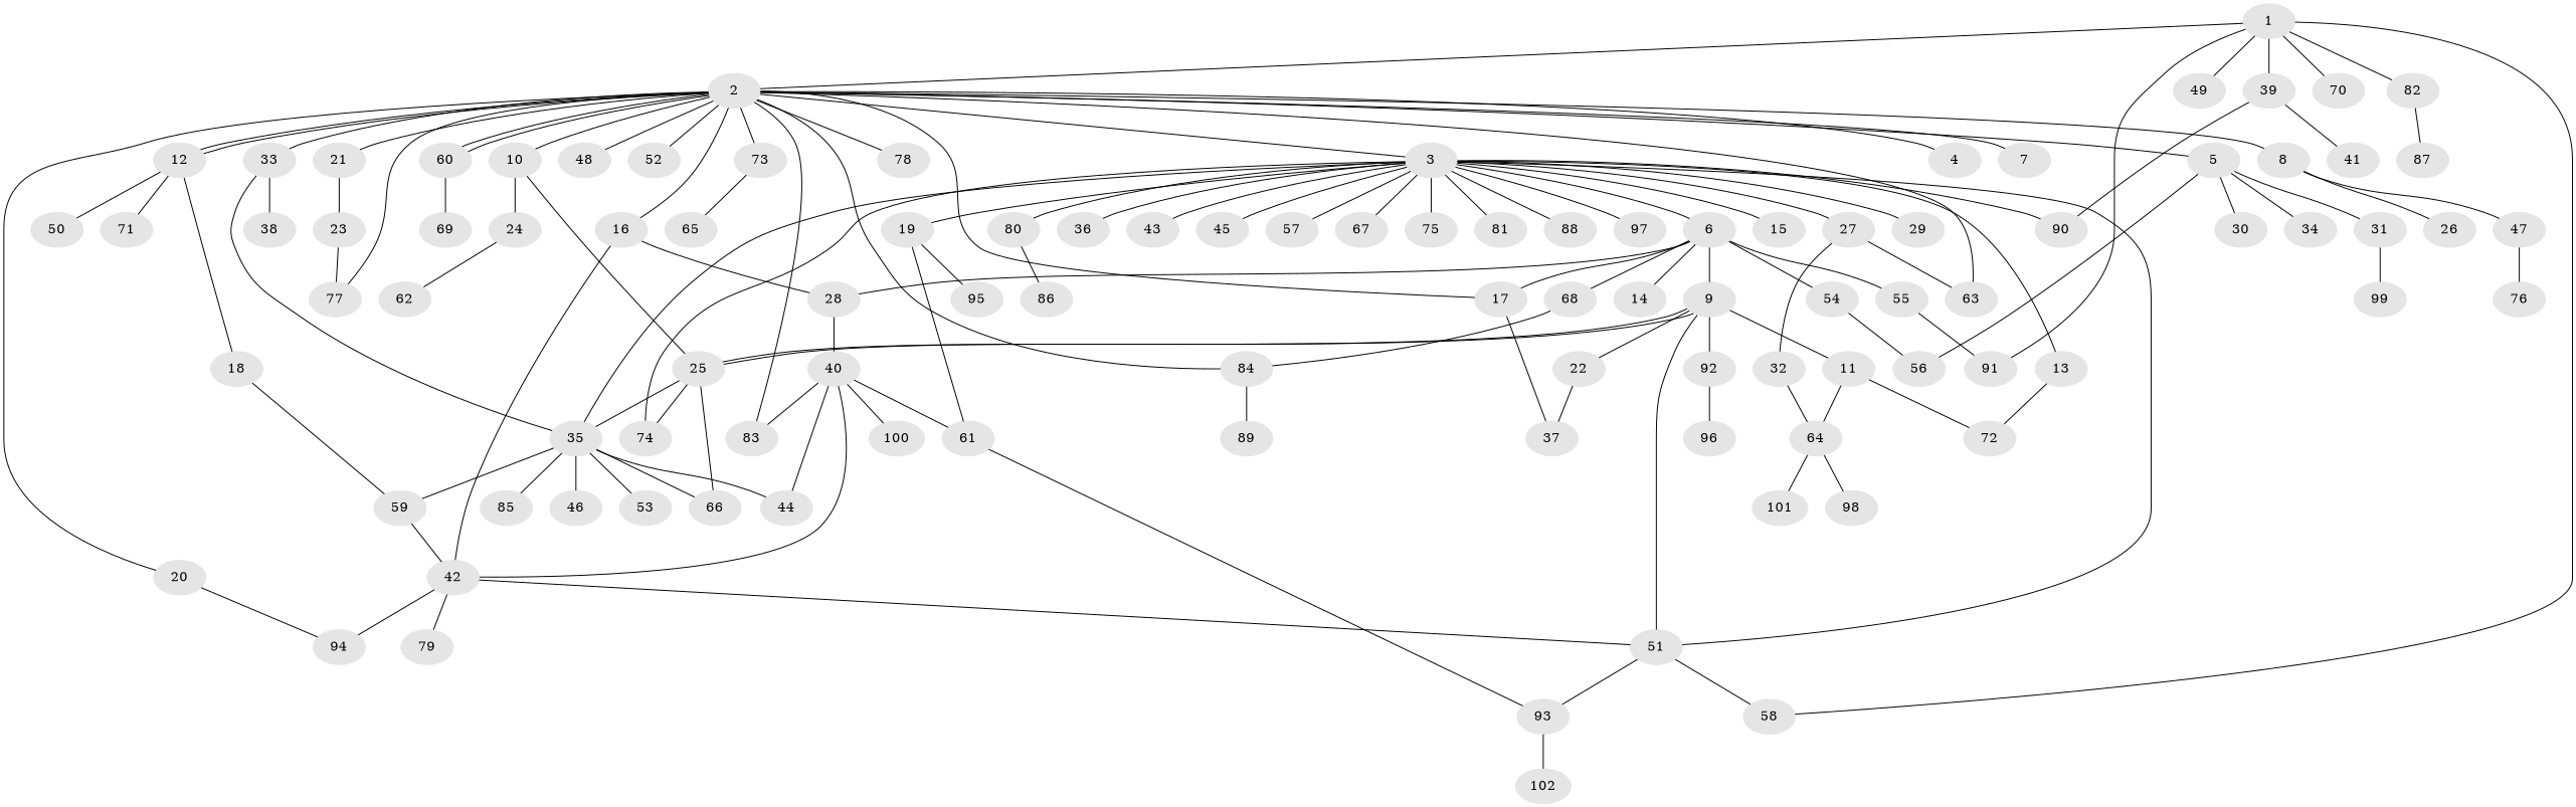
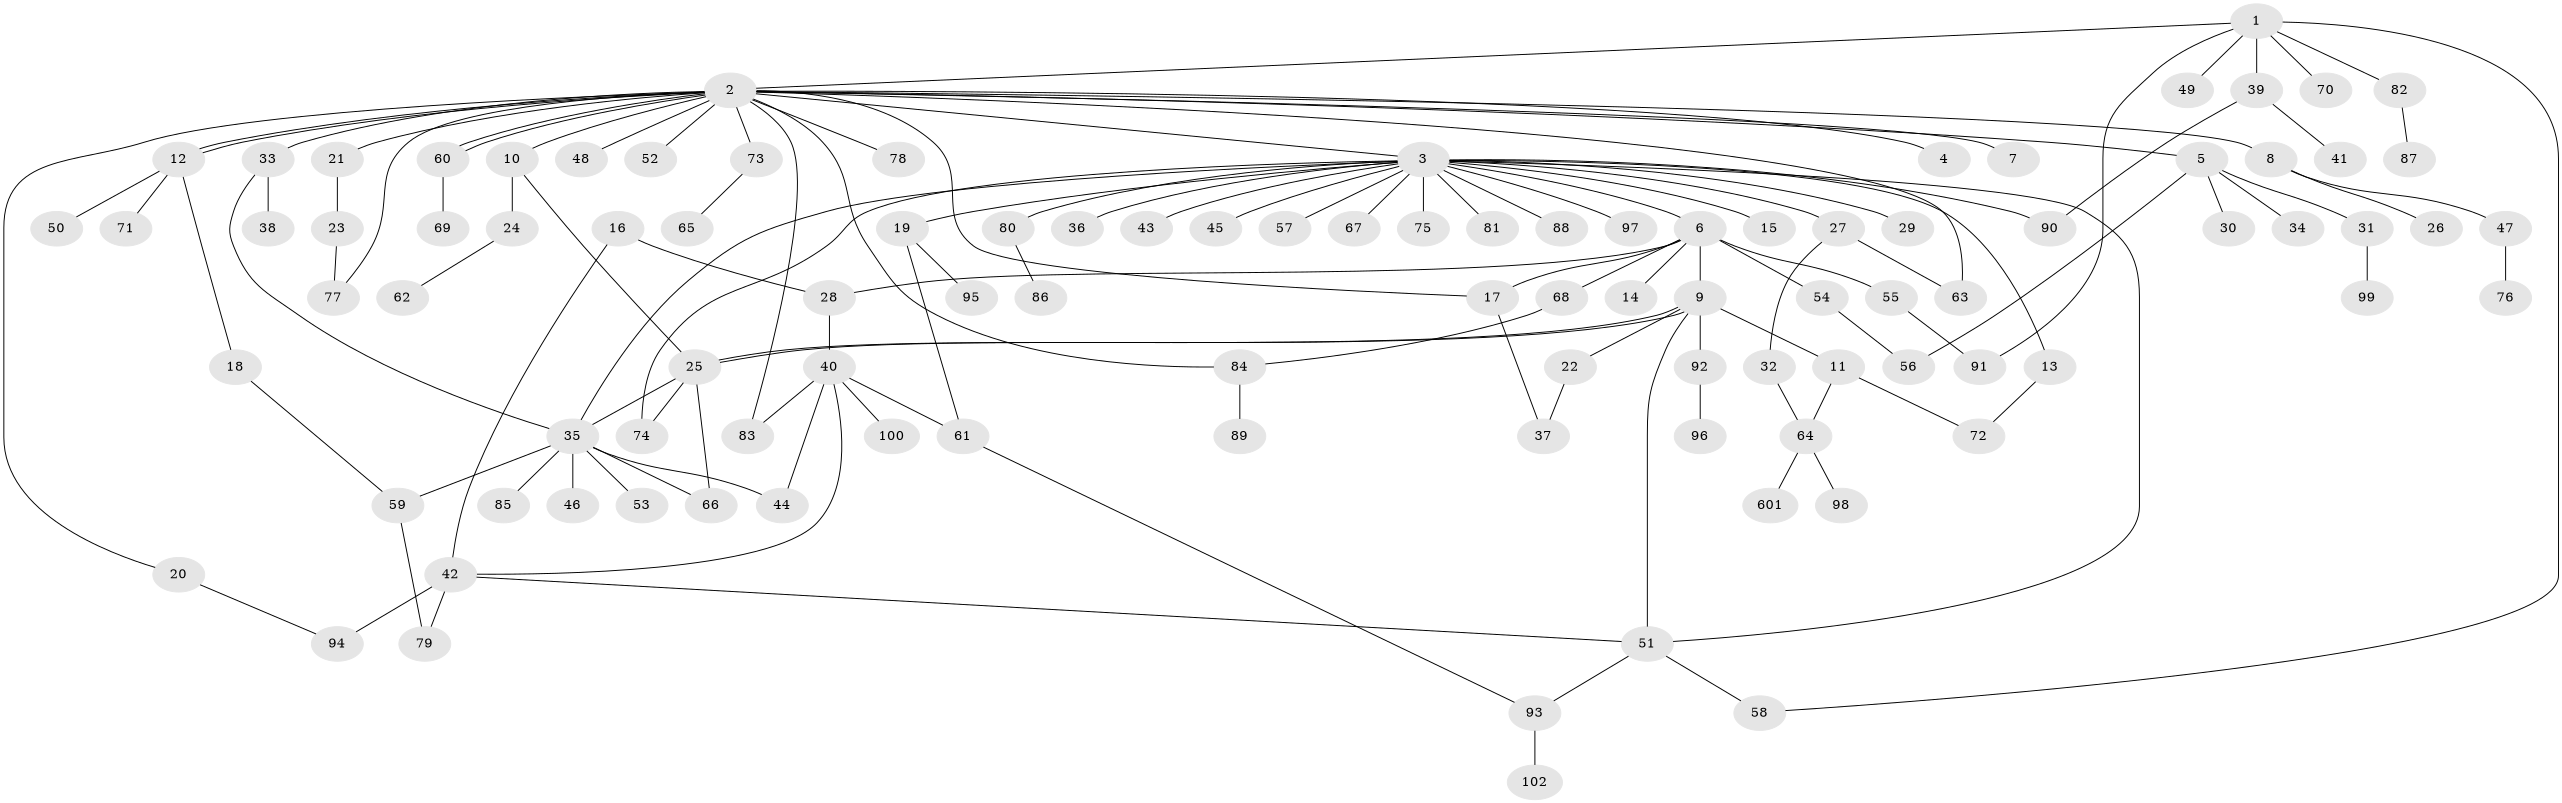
  graph {
    node [color=gray90 style=filled]
    1
    2
    39
    49
    58
    70
    82
    91
    3
    4
    5
    7
    8
    10
    12
    16
    17
    20
    21
    33
    48
    52
    60
    63
    73
    77
    78
    83
    84
    90
    41
    87
    6
    13
    15
    19
    27
    29
    35
    36
    43
    45
    51
    57
    67
    74
    75
    80
    81
    88
    97
    30
    31
    34
    56
    26
    47
    25
    24
    18
    50
    71
    28
    42
    37
    94
    23
    38
    69
    65
    89
    9
    14
    54
    55
    68
    72
    61
    95
    32
    59
    66
    44
    46
    53
    85
    93
    86
    99
    11
    22
    92
    40
    76
    64
    96
    62
    98
-   101
+   101 [label=601]
    79
    100
    102
    1 -- 2
    1 -- 39
    1 -- 49
    1 -- 58
    1 -- 70
    1 -- 82
    1 -- 91
    2 -- 3
    2 -- 4
    2 -- 5
    2 -- 7
    2 -- 8
    2 -- 10
    2 -- 12
    2 -- 12
-   2 -- 16
    2 -- 17
    2 -- 20
    2 -- 21
    2 -- 33
    2 -- 48
    2 -- 52
    2 -- 60
    2 -- 60
    2 -- 63
    2 -- 73
    2 -- 77
    2 -- 78
    2 -- 83
    2 -- 84
    39 -- 90
    39 -- 41
    82 -- 87
    3 -- 90
    3 -- 6
    3 -- 13
    3 -- 15
    3 -- 19
    3 -- 27
    3 -- 29
    3 -- 35
    3 -- 36
    3 -- 43
    3 -- 45
    3 -- 51
    3 -- 57
    3 -- 67
    3 -- 74
    3 -- 75
    3 -- 80
    3 -- 81
    3 -- 88
    3 -- 97
    5 -- 30
    5 -- 31
    5 -- 34
    5 -- 56
    8 -- 26
    8 -- 47
    10 -- 25
    10 -- 24
    12 -- 18
    12 -- 50
    12 -- 71
    16 -- 28
    16 -- 42
    17 -- 37
    20 -- 94
    21 -- 23
    33 -- 35
    33 -- 38
    60 -- 69
    73 -- 65
    84 -- 89
    6 -- 17
    6 -- 28
    6 -- 9
    6 -- 14
    6 -- 54
    6 -- 55
    6 -- 68
    13 -- 72
    19 -- 61
    19 -- 95
    27 -- 63
    27 -- 32
    35 -- 59
    35 -- 66
    35 -- 44
    35 -- 46
    35 -- 53
    35 -- 85
    51 -- 58
    51 -- 93
    80 -- 86
    31 -- 99
    47 -- 76
    25 -- 35
    25 -- 74
    25 -- 66
    24 -- 62
    18 -- 59
    28 -- 40
    42 -- 51
    42 -- 94
    42 -- 79
    23 -- 77
    9 -- 51
    9 -- 25
    9 -- 25
    9 -- 11
    9 -- 22
    9 -- 92
    54 -- 56
    55 -- 91
    68 -- 84
    61 -- 93
    32 -- 64
-   59 -- 42
+   59 -- 79
    93 -- 102
    11 -- 72
    11 -- 64
    22 -- 37
    92 -- 96
    40 -- 83
    40 -- 42
    40 -- 61
    40 -- 44
    40 -- 100
    64 -- 98
    64 -- 101
  }
